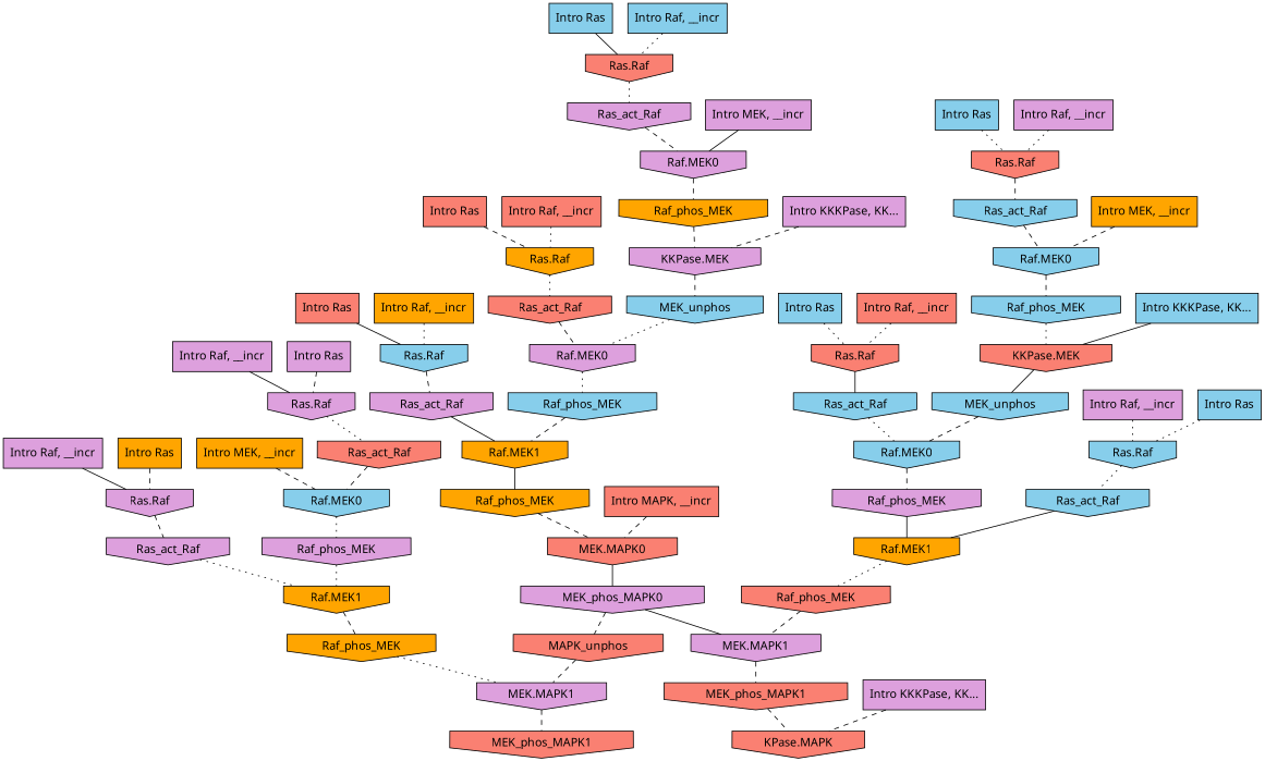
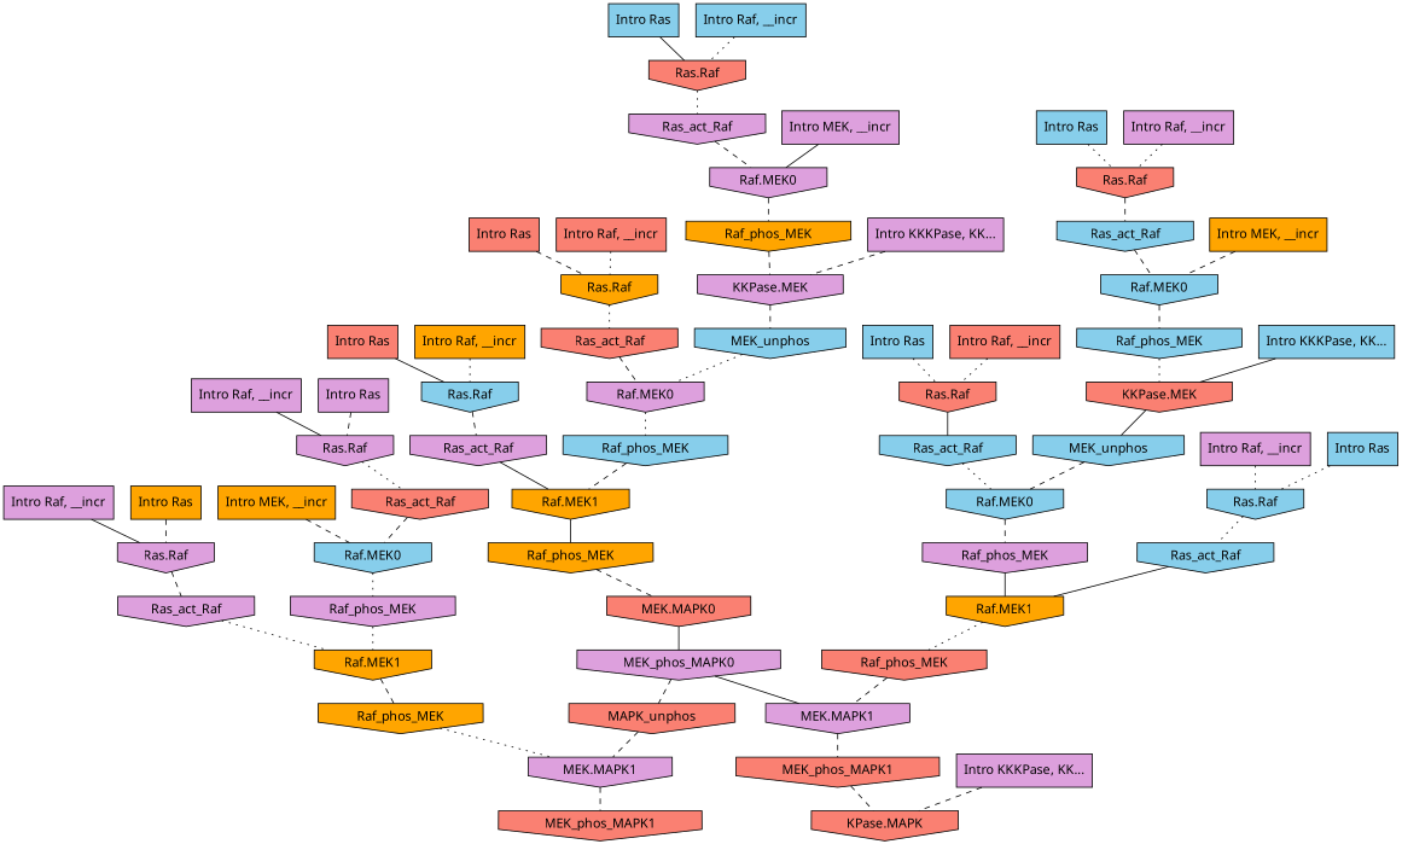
  digraph {
    rankdir=TB
    ranksep=0.30
    node [fillcolor=plum fontname="CMU Serif" shape=invhouse style=filled]
    edge [color="0.000 0.000 0.000" dir=none fontname="CMU Serif" style=dashed]
    n1 [fillcolor=skyblue label="Intro Ras" shape=rectangle]
    n2 [fillcolor=salmon label="Ras.Raf"]
    n3 [fillcolor=skyblue label=Ras_act_Raf]
    n4 [label="Intro Ras" shape=rectangle]
    n5 [label="Ras.Raf"]
    n6 [fillcolor=salmon label=Ras_act_Raf]
    n7 [fillcolor=skyblue label="Intro Ras" shape=rectangle]
    n8 [fillcolor=salmon label="Ras.Raf"]
    n9 [fillcolor=skyblue label=Ras_act_Raf]
    n10 [fillcolor=salmon label="Intro Ras" shape=rectangle]
    n11 [fillcolor=orange label="Ras.Raf"]
    n12 [fillcolor=salmon label=Ras_act_Raf]
    n13 [fillcolor=orange label="Intro Ras" shape=rectangle]
    n14 [label="Ras.Raf"]
    n15 [label=Ras_act_Raf]
    n16 [fillcolor=salmon label="Intro Ras" shape=rectangle]
    n17 [fillcolor=skyblue label="Ras.Raf"]
    n18 [label=Ras_act_Raf]
    n19 [fillcolor=skyblue label="Intro Ras" shape=rectangle]
    n20 [fillcolor=skyblue label="Ras.Raf"]
    n21 [fillcolor=skyblue label=Ras_act_Raf]
    n22 [fillcolor=skyblue label="Intro Ras" shape=rectangle]
    n23 [fillcolor=salmon label="Ras.Raf"]
    n24 [label=Ras_act_Raf]
    n25 [fillcolor=orange label="Intro Raf, __incr" shape=rectangle]
    n26 [fillcolor=salmon label="Intro Raf, __incr" shape=rectangle]
    n27 [fillcolor=salmon label="Intro Raf, __incr" shape=rectangle]
    n28 [label="Intro Raf, __incr" shape=rectangle]
    n29 [label="Intro Raf, __incr" shape=rectangle]
    n30 [label="Intro Raf, __incr" shape=rectangle]
    n31 [label="Intro Raf, __incr" shape=rectangle]
    n32 [fillcolor=skyblue label="Intro Raf, __incr" shape=rectangle]
    n33 [fillcolor=orange label="Intro MEK, __incr" shape=rectangle]
    n34 [fillcolor=skyblue label="Raf.MEK0"]
    n35 [fillcolor=skyblue label=Raf_phos_MEK]
    n36 [fillcolor=orange label="Intro MEK, __incr" shape=rectangle]
    n37 [fillcolor=skyblue label="Raf.MEK0"]
    n38 [label=Raf_phos_MEK]
    n39 [label="Intro MEK, __incr" shape=rectangle]
    n40 [label="Raf.MEK0"]
    n41 [fillcolor=orange label=Raf_phos_MEK]
-   n42 [fillcolor=salmon label="Intro MAPK, __incr" shape=rectangle]
    n43 [fillcolor=salmon label="MEK.MAPK0"]
    n44 [label=MEK_phos_MAPK0]
    n45 [label="Intro KKKPase, KK..." shape=rectangle]
    n46 [label="KKPase.MEK"]
    n47 [fillcolor=skyblue label=MEK_unphos]
    n48 [fillcolor=skyblue label="Intro KKKPase, KK..." shape=rectangle]
    n49 [fillcolor=salmon label="KKPase.MEK"]
    n50 [fillcolor=skyblue label=MEK_unphos]
    n51 [label="Intro KKKPase, KK..." shape=rectangle]
    n52 [fillcolor=salmon label="KPase.MAPK"]
    n53 [fillcolor=skyblue label="Raf.MEK0"]
    n54 [label=Raf_phos_MEK]
    n55 [label="Raf.MEK0"]
    n56 [fillcolor=orange label="Raf.MEK1"]
    n57 [fillcolor=orange label=Raf_phos_MEK]
    n58 [fillcolor=orange label="Raf.MEK1"]
    n59 [fillcolor=orange label="Raf.MEK1"]
    n60 [fillcolor=salmon label=Raf_phos_MEK]
    n61 [fillcolor=skyblue label=Raf_phos_MEK]
    n62 [label="MEK.MAPK1"]
    n63 [fillcolor=salmon label=MEK_phos_MAPK1]
    n64 [fillcolor=orange label=Raf_phos_MEK]
    n65 [fillcolor=salmon label=MAPK_unphos]
    n66 [label="MEK.MAPK1"]
    n67 [fillcolor=salmon label=MEK_phos_MAPK1]
    n1 -> n2 [style=dotted]
    n2 -> n3
    n3 -> n34
    n4 -> n5
    n5 -> n6 [style=dotted]
    n6 -> n37
    n7 -> n8 [style=dotted]
    n8 -> n9 [style=solid]
    n9 -> n53 [style=dotted]
    n10 -> n11
    n11 -> n12 [style=dotted]
    n12 -> n55
    n13 -> n14
    n14 -> n15
    n15 -> n58 [style=dotted]
    n16 -> n17 [style=solid]
    n17 -> n18
    n18 -> n56 [style=solid]
    n19 -> n20 [style=dotted]
    n20 -> n21 [style=dotted]
    n21 -> n59 [style=solid]
    n22 -> n23 [style=solid]
    n23 -> n24 [style=dotted]
    n24 -> n40
    n25 -> n17 [style=dotted]
    n26 -> n11 [style=dotted]
    n27 -> n8 [style=dotted]
    n28 -> n5 [style=solid]
    n29 -> n14 [style=solid]
    n30 -> n20 [style=dotted]
    n31 -> n2 [style=dotted]
    n32 -> n23 [style=dotted]
    n33 -> n34
    n34 -> n35
    n35 -> n49 [style=dotted]
    n36 -> n37
    n37 -> n38 [style=dotted]
    n38 -> n58 [style=dotted]
    n39 -> n40 [style=solid]
    n40 -> n41
    n41 -> n46
-   n42 -> n43
    n43 -> n44 [style=solid]
    n44 -> n62 [style=solid]
    n44 -> n65
    n45 -> n46
    n46 -> n47
    n47 -> n55 [style=dotted]
    n48 -> n49 [style=solid]
    n49 -> n50 [style=solid]
    n50 -> n53
    n51 -> n52
    n53 -> n54
    n54 -> n59 [style=solid]
    n55 -> n61 [style=dotted]
    n56 -> n57 [style=solid]
    n57 -> n43
    n58 -> n64
    n59 -> n60 [style=dotted]
    n60 -> n62
    n61 -> n56
    n62 -> n63
    n63 -> n52
    n64 -> n66 [style=dotted]
    n65 -> n66
    n66 -> n67
  }
